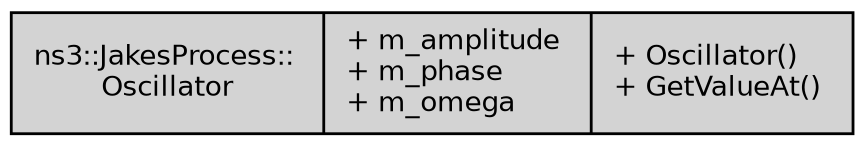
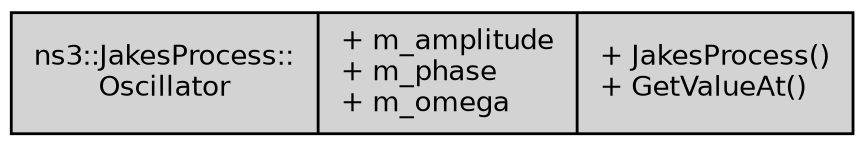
  digraph {
    rankdir=LR
-   n1 [color=black fillcolor=lightgrey fontcolor=black fontname=Helvetica fontsize=10 height=0.2 label="{ns3::JakesProcess::\lOscillator\n|+ m_amplitude\l+ m_phase\l+ m_omega\l|+ Oscillator()\l+ GetValueAt()\l}" shape=record style=filled width=0.4]
+   n1 [color=black fillcolor=lightgrey fontcolor=black fontname=Helvetica fontsize=10 height=0.2 label="{ns3::JakesProcess::\lOscillator\n|+ m_amplitude\l+ m_phase\l+ m_omega\l|+ JakesProcess()\l+ GetValueAt()\l}" shape=record style=filled width=0.4]
  }
